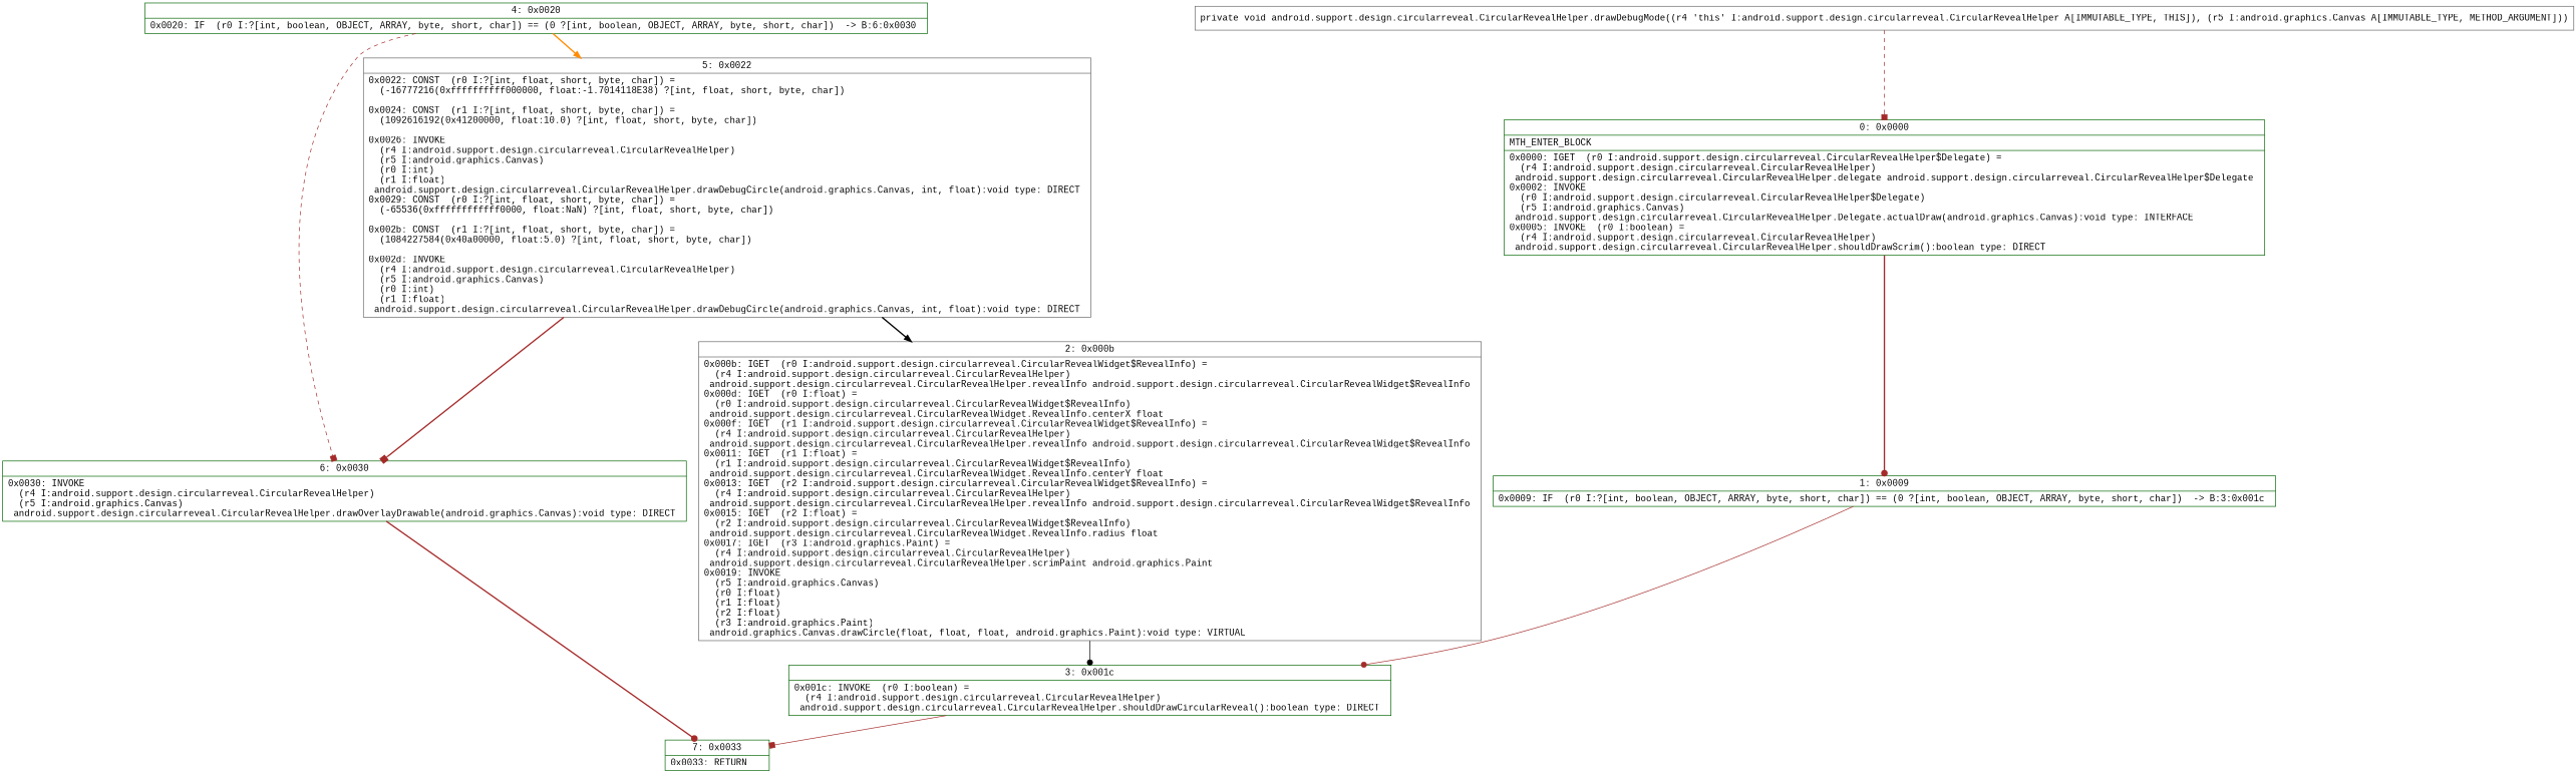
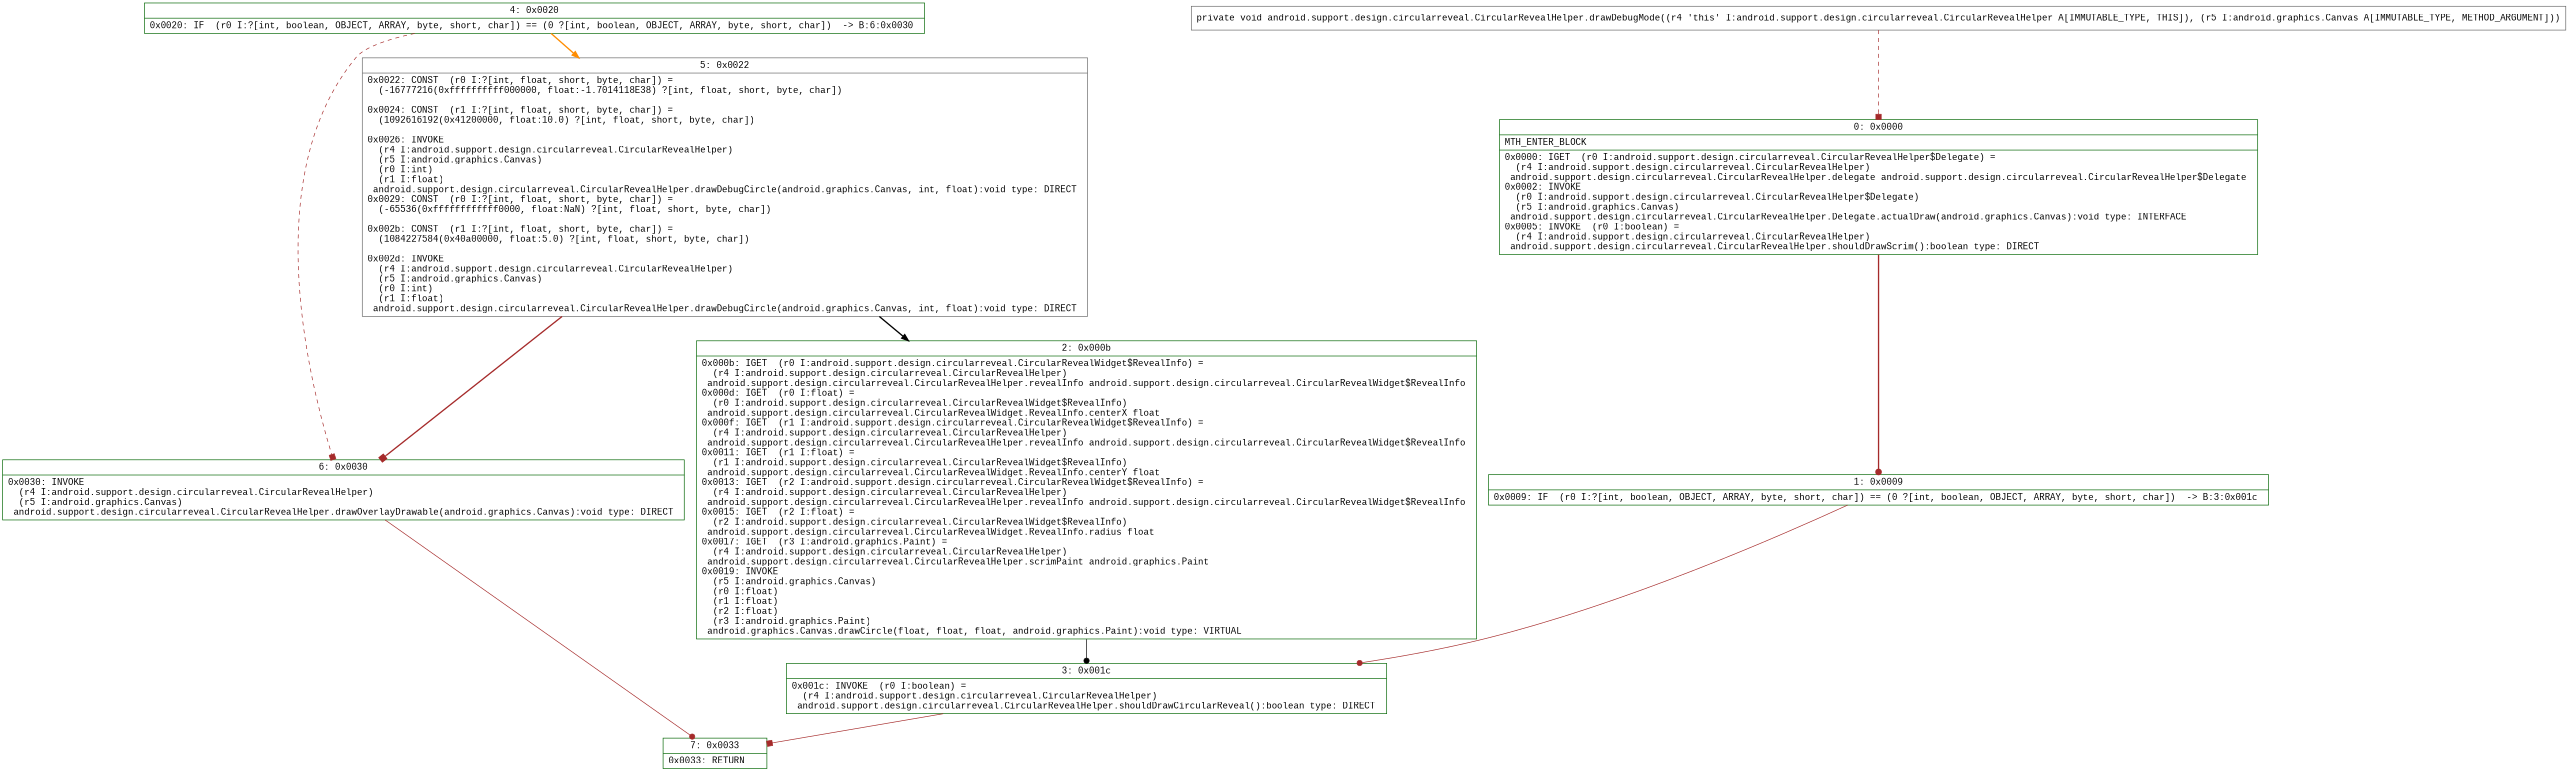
  digraph {
    fontname="Liberation Mono"
    node [color=darkgreen fontname="Liberation Mono" shape=record]
    edge [arrowhead=dot color=brown fontname="Liberation Mono" style=bold]
    n1 [label="{0\:\ 0x0000|MTH_ENTER_BLOCK\l|0x0000: IGET  (r0 I:android.support.design.circularreveal.CircularRevealHelper$Delegate) = \l  (r4 I:android.support.design.circularreveal.CircularRevealHelper)\l android.support.design.circularreveal.CircularRevealHelper.delegate android.support.design.circularreveal.CircularRevealHelper$Delegate \l0x0002: INVOKE  \l  (r0 I:android.support.design.circularreveal.CircularRevealHelper$Delegate)\l  (r5 I:android.graphics.Canvas)\l android.support.design.circularreveal.CircularRevealHelper.Delegate.actualDraw(android.graphics.Canvas):void type: INTERFACE \l0x0005: INVOKE  (r0 I:boolean) = \l  (r4 I:android.support.design.circularreveal.CircularRevealHelper)\l android.support.design.circularreveal.CircularRevealHelper.shouldDrawScrim():boolean type: DIRECT \l}"]
    n2 [label="{1\:\ 0x0009|0x0009: IF  (r0 I:?[int, boolean, OBJECT, ARRAY, byte, short, char]) == (0 ?[int, boolean, OBJECT, ARRAY, byte, short, char])  \-\> B:3:0x001c \l}"]
    n3 [label="{3\:\ 0x001c|0x001c: INVOKE  (r0 I:boolean) = \l  (r4 I:android.support.design.circularreveal.CircularRevealHelper)\l android.support.design.circularreveal.CircularRevealHelper.shouldDrawCircularReveal():boolean type: DIRECT \l}"]
-   n4 [color=gray40 label="{2\:\ 0x000b|0x000b: IGET  (r0 I:android.support.design.circularreveal.CircularRevealWidget$RevealInfo) = \l  (r4 I:android.support.design.circularreveal.CircularRevealHelper)\l android.support.design.circularreveal.CircularRevealHelper.revealInfo android.support.design.circularreveal.CircularRevealWidget$RevealInfo \l0x000d: IGET  (r0 I:float) = \l  (r0 I:android.support.design.circularreveal.CircularRevealWidget$RevealInfo)\l android.support.design.circularreveal.CircularRevealWidget.RevealInfo.centerX float \l0x000f: IGET  (r1 I:android.support.design.circularreveal.CircularRevealWidget$RevealInfo) = \l  (r4 I:android.support.design.circularreveal.CircularRevealHelper)\l android.support.design.circularreveal.CircularRevealHelper.revealInfo android.support.design.circularreveal.CircularRevealWidget$RevealInfo \l0x0011: IGET  (r1 I:float) = \l  (r1 I:android.support.design.circularreveal.CircularRevealWidget$RevealInfo)\l android.support.design.circularreveal.CircularRevealWidget.RevealInfo.centerY float \l0x0013: IGET  (r2 I:android.support.design.circularreveal.CircularRevealWidget$RevealInfo) = \l  (r4 I:android.support.design.circularreveal.CircularRevealHelper)\l android.support.design.circularreveal.CircularRevealHelper.revealInfo android.support.design.circularreveal.CircularRevealWidget$RevealInfo \l0x0015: IGET  (r2 I:float) = \l  (r2 I:android.support.design.circularreveal.CircularRevealWidget$RevealInfo)\l android.support.design.circularreveal.CircularRevealWidget.RevealInfo.radius float \l0x0017: IGET  (r3 I:android.graphics.Paint) = \l  (r4 I:android.support.design.circularreveal.CircularRevealHelper)\l android.support.design.circularreveal.CircularRevealHelper.scrimPaint android.graphics.Paint \l0x0019: INVOKE  \l  (r5 I:android.graphics.Canvas)\l  (r0 I:float)\l  (r1 I:float)\l  (r2 I:float)\l  (r3 I:android.graphics.Paint)\l android.graphics.Canvas.drawCircle(float, float, float, android.graphics.Paint):void type: VIRTUAL \l}"]
+   n4 [label="{2\:\ 0x000b|0x000b: IGET  (r0 I:android.support.design.circularreveal.CircularRevealWidget$RevealInfo) = \l  (r4 I:android.support.design.circularreveal.CircularRevealHelper)\l android.support.design.circularreveal.CircularRevealHelper.revealInfo android.support.design.circularreveal.CircularRevealWidget$RevealInfo \l0x000d: IGET  (r0 I:float) = \l  (r0 I:android.support.design.circularreveal.CircularRevealWidget$RevealInfo)\l android.support.design.circularreveal.CircularRevealWidget.RevealInfo.centerX float \l0x000f: IGET  (r1 I:android.support.design.circularreveal.CircularRevealWidget$RevealInfo) = \l  (r4 I:android.support.design.circularreveal.CircularRevealHelper)\l android.support.design.circularreveal.CircularRevealHelper.revealInfo android.support.design.circularreveal.CircularRevealWidget$RevealInfo \l0x0011: IGET  (r1 I:float) = \l  (r1 I:android.support.design.circularreveal.CircularRevealWidget$RevealInfo)\l android.support.design.circularreveal.CircularRevealWidget.RevealInfo.centerY float \l0x0013: IGET  (r2 I:android.support.design.circularreveal.CircularRevealWidget$RevealInfo) = \l  (r4 I:android.support.design.circularreveal.CircularRevealHelper)\l android.support.design.circularreveal.CircularRevealHelper.revealInfo android.support.design.circularreveal.CircularRevealWidget$RevealInfo \l0x0015: IGET  (r2 I:float) = \l  (r2 I:android.support.design.circularreveal.CircularRevealWidget$RevealInfo)\l android.support.design.circularreveal.CircularRevealWidget.RevealInfo.radius float \l0x0017: IGET  (r3 I:android.graphics.Paint) = \l  (r4 I:android.support.design.circularreveal.CircularRevealHelper)\l android.support.design.circularreveal.CircularRevealHelper.scrimPaint android.graphics.Paint \l0x0019: INVOKE  \l  (r5 I:android.graphics.Canvas)\l  (r0 I:float)\l  (r1 I:float)\l  (r2 I:float)\l  (r3 I:android.graphics.Paint)\l android.graphics.Canvas.drawCircle(float, float, float, android.graphics.Paint):void type: VIRTUAL \l}"]
    n5 [label="{7\:\ 0x0033|0x0033: RETURN   \l}"]
    n6 [label="{4\:\ 0x0020|0x0020: IF  (r0 I:?[int, boolean, OBJECT, ARRAY, byte, short, char]) == (0 ?[int, boolean, OBJECT, ARRAY, byte, short, char])  \-\> B:6:0x0030 \l}"]
    n7 [color=gray40 label="{5\:\ 0x0022|0x0022: CONST  (r0 I:?[int, float, short, byte, char]) = \l  (\-16777216(0xffffffffff000000, float:\-1.7014118E38) ?[int, float, short, byte, char])\l \l0x0024: CONST  (r1 I:?[int, float, short, byte, char]) = \l  (1092616192(0x41200000, float:10.0) ?[int, float, short, byte, char])\l \l0x0026: INVOKE  \l  (r4 I:android.support.design.circularreveal.CircularRevealHelper)\l  (r5 I:android.graphics.Canvas)\l  (r0 I:int)\l  (r1 I:float)\l android.support.design.circularreveal.CircularRevealHelper.drawDebugCircle(android.graphics.Canvas, int, float):void type: DIRECT \l0x0029: CONST  (r0 I:?[int, float, short, byte, char]) = \l  (\-65536(0xffffffffffff0000, float:NaN) ?[int, float, short, byte, char])\l \l0x002b: CONST  (r1 I:?[int, float, short, byte, char]) = \l  (1084227584(0x40a00000, float:5.0) ?[int, float, short, byte, char])\l \l0x002d: INVOKE  \l  (r4 I:android.support.design.circularreveal.CircularRevealHelper)\l  (r5 I:android.graphics.Canvas)\l  (r0 I:int)\l  (r1 I:float)\l android.support.design.circularreveal.CircularRevealHelper.drawDebugCircle(android.graphics.Canvas, int, float):void type: DIRECT \l}"]
    n8 [label="{6\:\ 0x0030|0x0030: INVOKE  \l  (r4 I:android.support.design.circularreveal.CircularRevealHelper)\l  (r5 I:android.graphics.Canvas)\l android.support.design.circularreveal.CircularRevealHelper.drawOverlayDrawable(android.graphics.Canvas):void type: DIRECT \l}"]
    n9 [color=gray40 label="{private void android.support.design.circularreveal.CircularRevealHelper.drawDebugMode((r4 'this' I:android.support.design.circularreveal.CircularRevealHelper A[IMMUTABLE_TYPE, THIS]), (r5 I:android.graphics.Canvas A[IMMUTABLE_TYPE, METHOD_ARGUMENT])) }"]
    n1 -> n2
    n2 -> n3 [style=solid]
    n3 -> n5 [arrowhead=box style=solid]
    n4 -> n3 [color=black style=solid]
    n6 -> n7 [arrowhead=normal color=darkorange]
    n6 -> n8 [arrowhead=box style=dashed]
    n7 -> n4 [arrowhead=normal color=black]
    n7 -> n8 [arrowhead=box]
-   n8 -> n5
+   n8 -> n5 [style=solid]
    n9 -> n1 [arrowhead=box style=dashed]
  }
